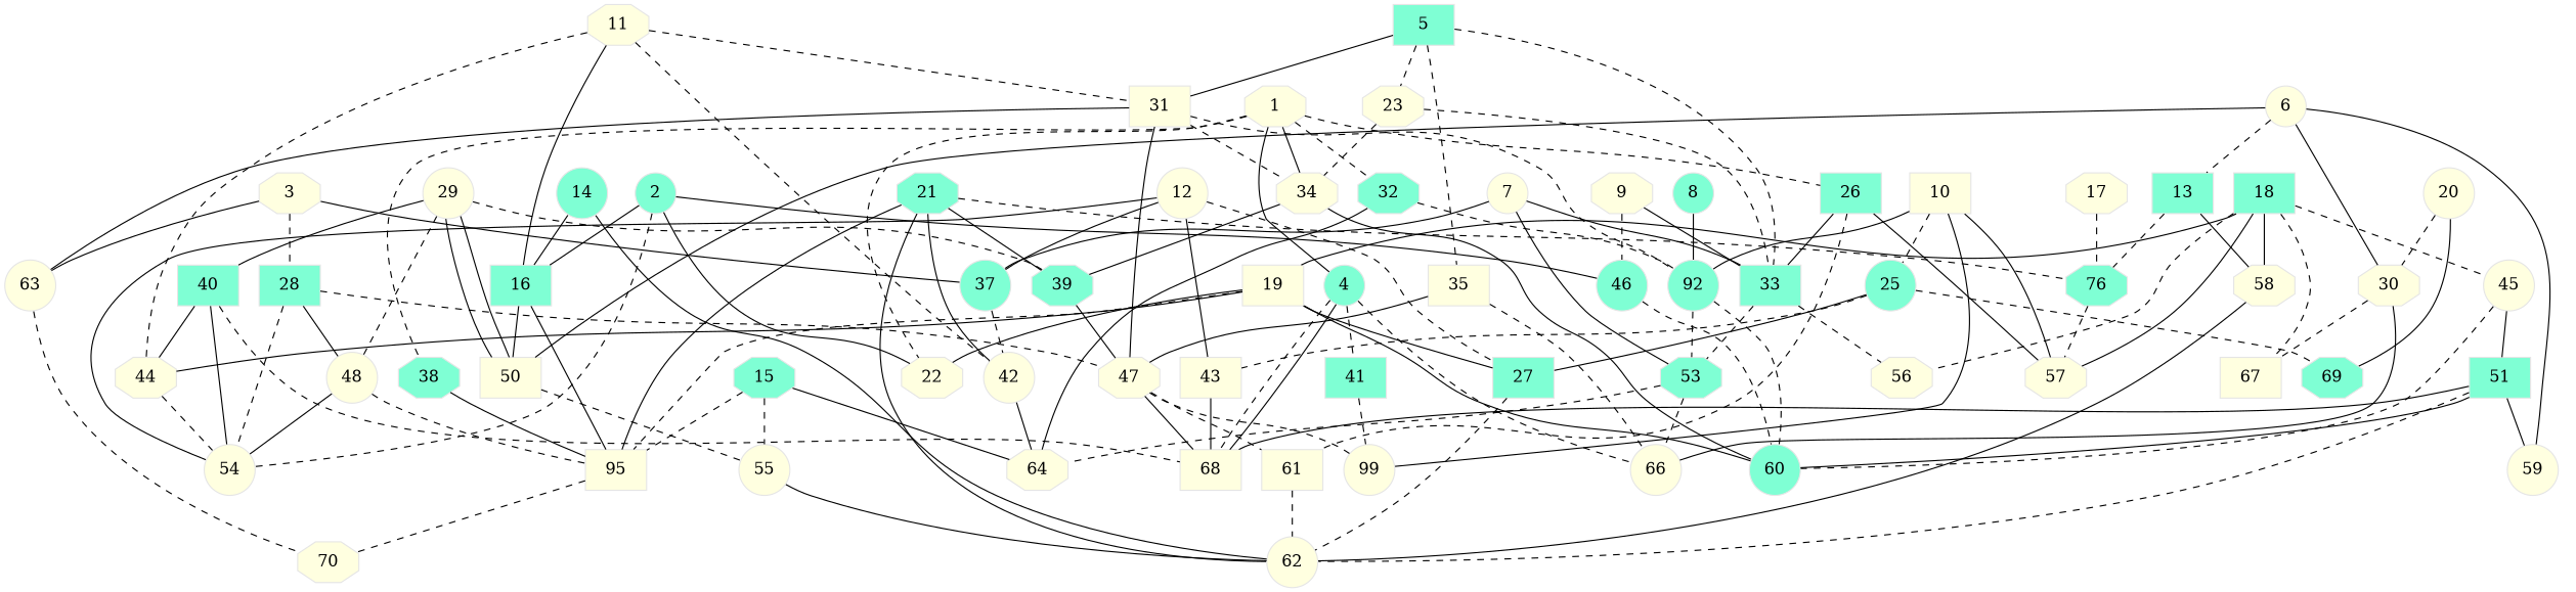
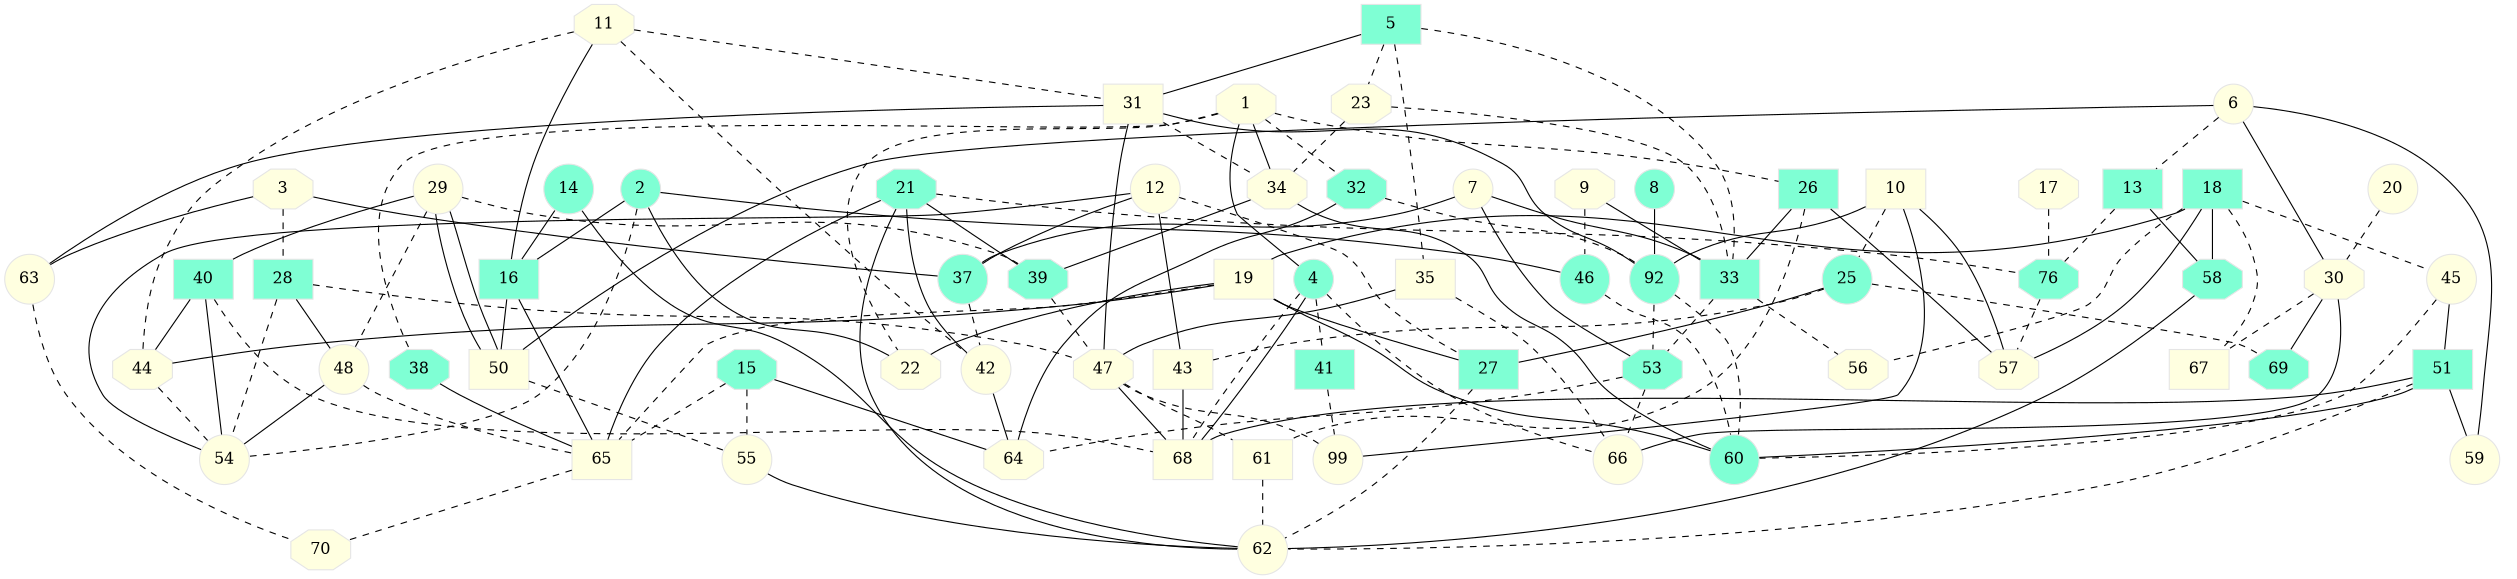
  graph {
    node [color=gray90 fillcolor=lightyellow shape=circle style=filled]
    edge [style=solid]
    4 [fillcolor=aquamarine]
    1 [shape=octagon]
    22 [shape=octagon]
    26 [fillcolor=aquamarine shape=box]
    32 [fillcolor=aquamarine shape=octagon]
    34 [shape=octagon]
    38 [fillcolor=aquamarine shape=octagon]
    41 [fillcolor=aquamarine shape=box]
    66
    68 [shape=box]
    33 [fillcolor=aquamarine shape=box]
    57 [shape=octagon]
    61 [shape=box]
    n14 [fillcolor=aquamarine label=92]
    64 [shape=octagon]
    39 [fillcolor=aquamarine shape=octagon]
    60 [fillcolor=aquamarine]
-   65 [shape=box label=95]
+   65 [shape=box]
    2 [fillcolor=aquamarine]
    16 [fillcolor=aquamarine shape=box]
    46 [fillcolor=aquamarine]
    54
    50 [shape=box]
    28 [fillcolor=aquamarine shape=box]
    3 [shape=octagon]
    37 [fillcolor=aquamarine]
    63
    47 [shape=octagon]
    48
    42
    70 [shape=octagon]
    n32 [label=99]
    5 [fillcolor=aquamarine shape=box]
    23 [shape=octagon]
    31 [shape=box]
    35 [shape=box]
    53 [fillcolor=aquamarine shape=octagon]
    56 [shape=octagon]
    6
    13 [fillcolor=aquamarine shape=box]
    30 [shape=octagon]
    59
    n43 [fillcolor=aquamarine label=76 shape=octagon]
-   58 [shape=octagon]
+   58 [fillcolor=aquamarine shape=octagon]
    67 [shape=box]
    55
    7
    8 [fillcolor=aquamarine]
    9 [shape=octagon]
    10 [shape=box]
    25 [fillcolor=aquamarine]
    27 [fillcolor=aquamarine shape=box]
    43 [shape=box]
    69 [fillcolor=aquamarine shape=octagon]
    11 [shape=octagon]
    44 [shape=octagon]
    12
    62
    14 [fillcolor=aquamarine]
    15 [fillcolor=aquamarine shape=octagon]
    17 [shape=octagon]
    18 [fillcolor=aquamarine shape=box]
    19 [shape=box]
    45
    51 [fillcolor=aquamarine shape=box]
    20
    21 [fillcolor=aquamarine shape=octagon]
    29
    40 [fillcolor=aquamarine shape=box]
    4 -- 41 [style=dashed]
    4 -- 66 [style=dashed]
    4 -- 68 [style=dashed]
    4 -- 68
    1 -- 4
    1 -- 22 [style=dashed]
    1 -- 26 [style=dashed]
    1 -- 32 [style=dashed]
    1 -- 34
    1 -- 38 [style=dashed]
    26 -- 33
    26 -- 57
    26 -- 61 [style=dashed]
    32 -- n14 [style=dashed]
    32 -- 64
    34 -- 39
    34 -- 60
    38 -- 65
    41 -- n32 [style=dashed]
    33 -- 53 [style=dashed]
    33 -- 56 [style=dashed]
    61 -- 62 [style=dashed]
    n14 -- 60 [style=dashed]
    n14 -- 53 [style=dashed]
-   39 -- 47
+   39 -- 47 [style=dashed]
    65 -- 70 [style=dashed]
    2 -- 22
    2 -- 16
    2 -- 46
    2 -- 54 [style=dashed]
    16 -- 65
    16 -- 50
    46 -- 60 [style=dashed]
    50 -- 55 [style=dashed]
    28 -- 54 [style=dashed]
    28 -- 47 [style=dashed]
    28 -- 48
    3 -- 28 [style=dashed]
    3 -- 37
    3 -- 63
    37 -- 42 [style=dashed]
    63 -- 70 [style=dashed]
    47 -- 68
    47 -- 61 [style=dashed]
    47 -- n32 [style=dashed]
    48 -- 65 [style=dashed]
    48 -- 54
    42 -- 64
    5 -- 33 [style=dashed]
    5 -- 23 [style=dashed]
    5 -- 31
    5 -- 35 [style=dashed]
    23 -- 34 [style=dashed]
    23 -- 33 [style=dashed]
    31 -- 34 [style=dashed]
-   31 -- n14 [style=dashed]
+   31 -- n14
    31 -- 63
    31 -- 47
    35 -- 66 [style=dashed]
    35 -- 47
    53 -- 66 [style=dashed]
    53 -- 64 [style=dashed]
    6 -- 50
    6 -- 13 [style=dashed]
    6 -- 30
    6 -- 59
    13 -- n43 [style=dashed]
    13 -- 58
    30 -- 66
    30 -- 67 [style=dashed]
    n43 -- 57 [style=dashed]
    58 -- 62
    55 -- 62
    7 -- 33
    7 -- 37
    7 -- 53
    8 -- n14
    9 -- 33
    9 -- 46 [style=dashed]
    10 -- 57
    10 -- n14
    10 -- n32
    10 -- 25 [style=dashed]
    25 -- 27
    25 -- 43 [style=dashed]
    25 -- 69 [style=dashed]
    27 -- 62 [style=dashed]
    43 -- 68
    11 -- 16
    11 -- 42 [style=dashed]
    11 -- 31 [style=dashed]
    11 -- 44 [style=dashed]
    44 -- 54 [style=dashed]
    12 -- 54
    12 -- 37
    12 -- 27 [style=dashed]
    12 -- 43
    14 -- 16
    14 -- 62
    15 -- 64
    15 -- 65 [style=dashed]
    15 -- 55 [style=dashed]
    17 -- n43 [style=dashed]
    18 -- 57
    18 -- 56 [style=dashed]
    18 -- 58
    18 -- 67 [style=dashed]
    18 -- 19
    18 -- 45 [style=dashed]
    19 -- 22
    19 -- 60
    19 -- 65 [style=dashed]
    19 -- 27
    19 -- 44
    45 -- 60 [style=dashed]
    45 -- 51
    51 -- 68
    51 -- 60
    51 -- 59
    51 -- 62 [style=dashed]
    20 -- 30 [style=dashed]
-   20 -- 69
+   30 -- 69
    21 -- 39
    21 -- 65
    21 -- 42
    21 -- n43 [style=dashed]
    21 -- 62
    29 -- 39 [style=dashed]
    29 -- 50
    29 -- 50
    29 -- 48 [style=dashed]
    29 -- 40
    40 -- 68 [style=dashed]
    40 -- 54
    40 -- 44
  }
